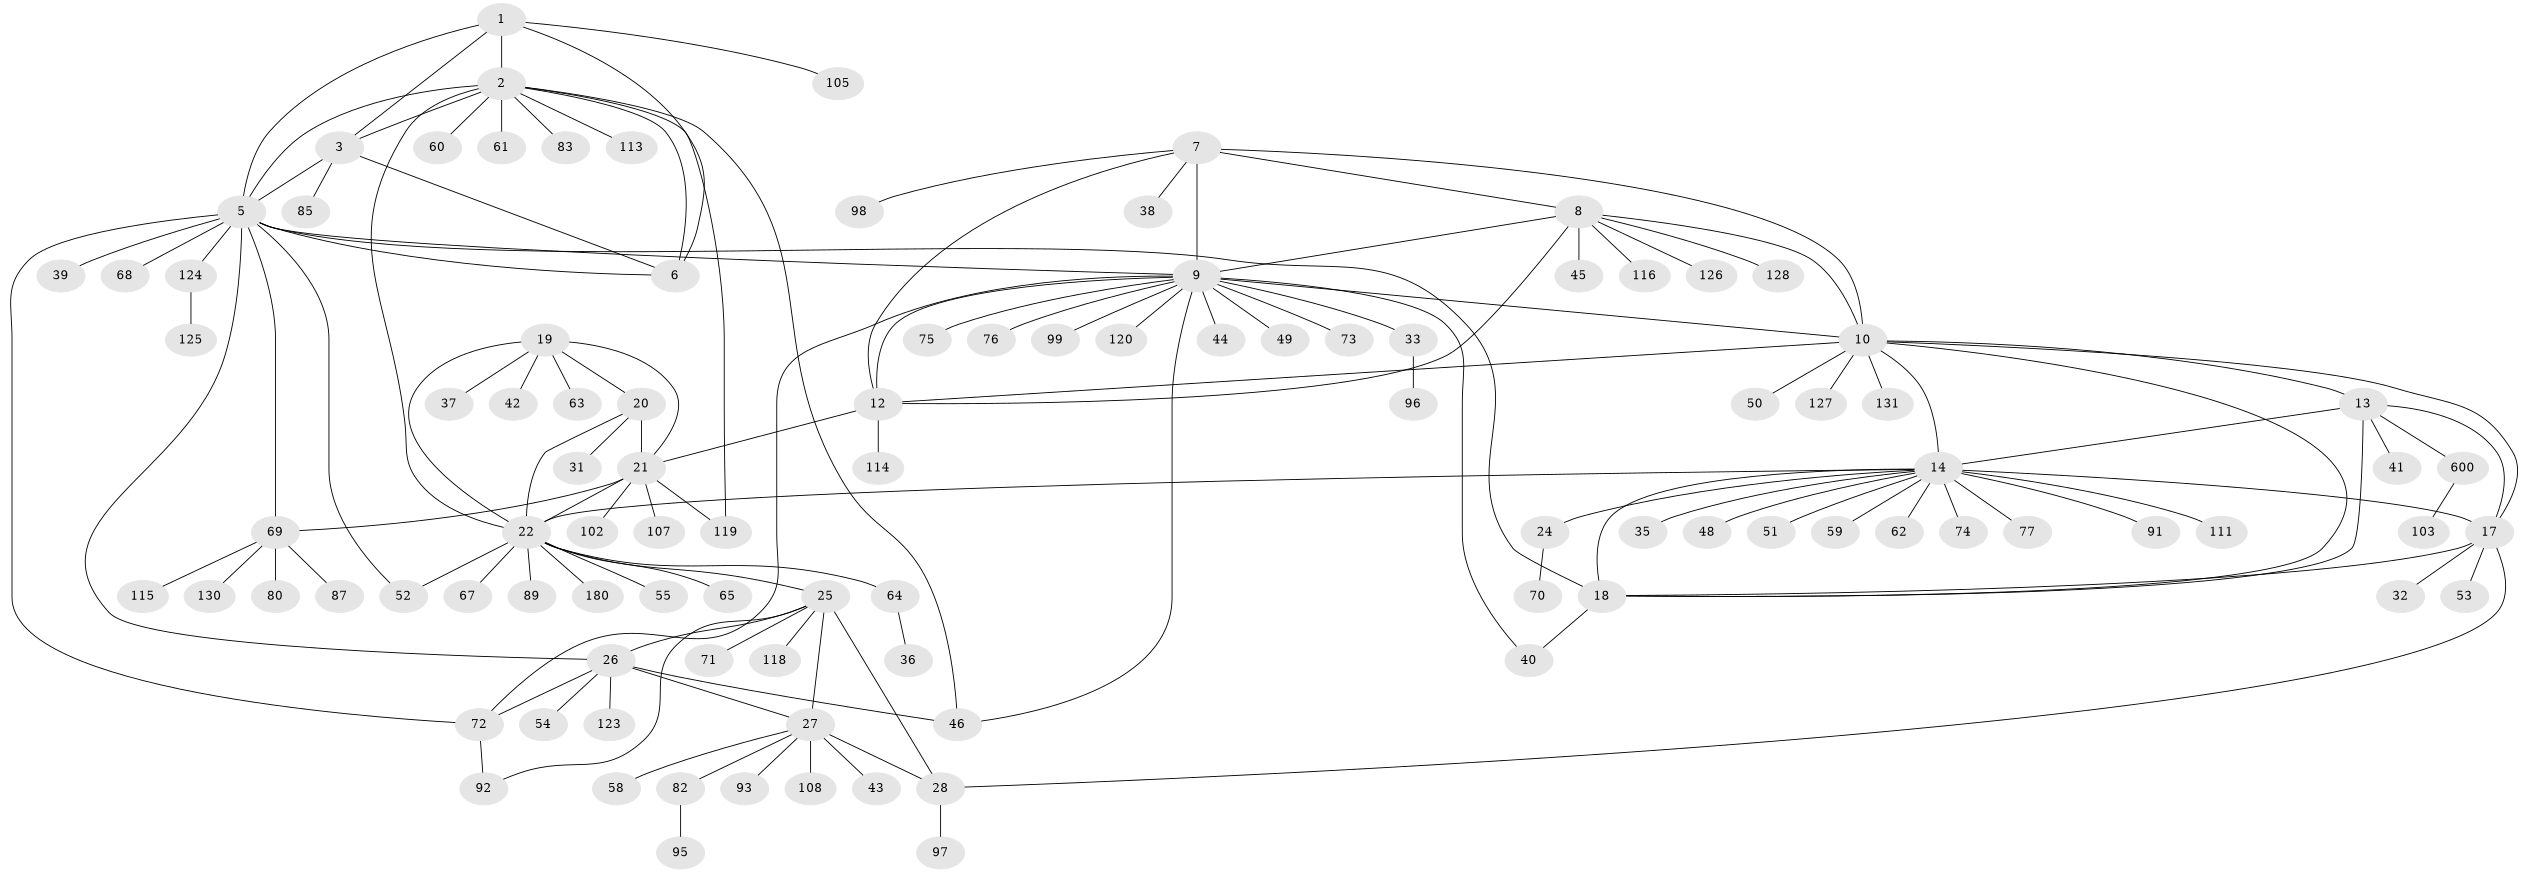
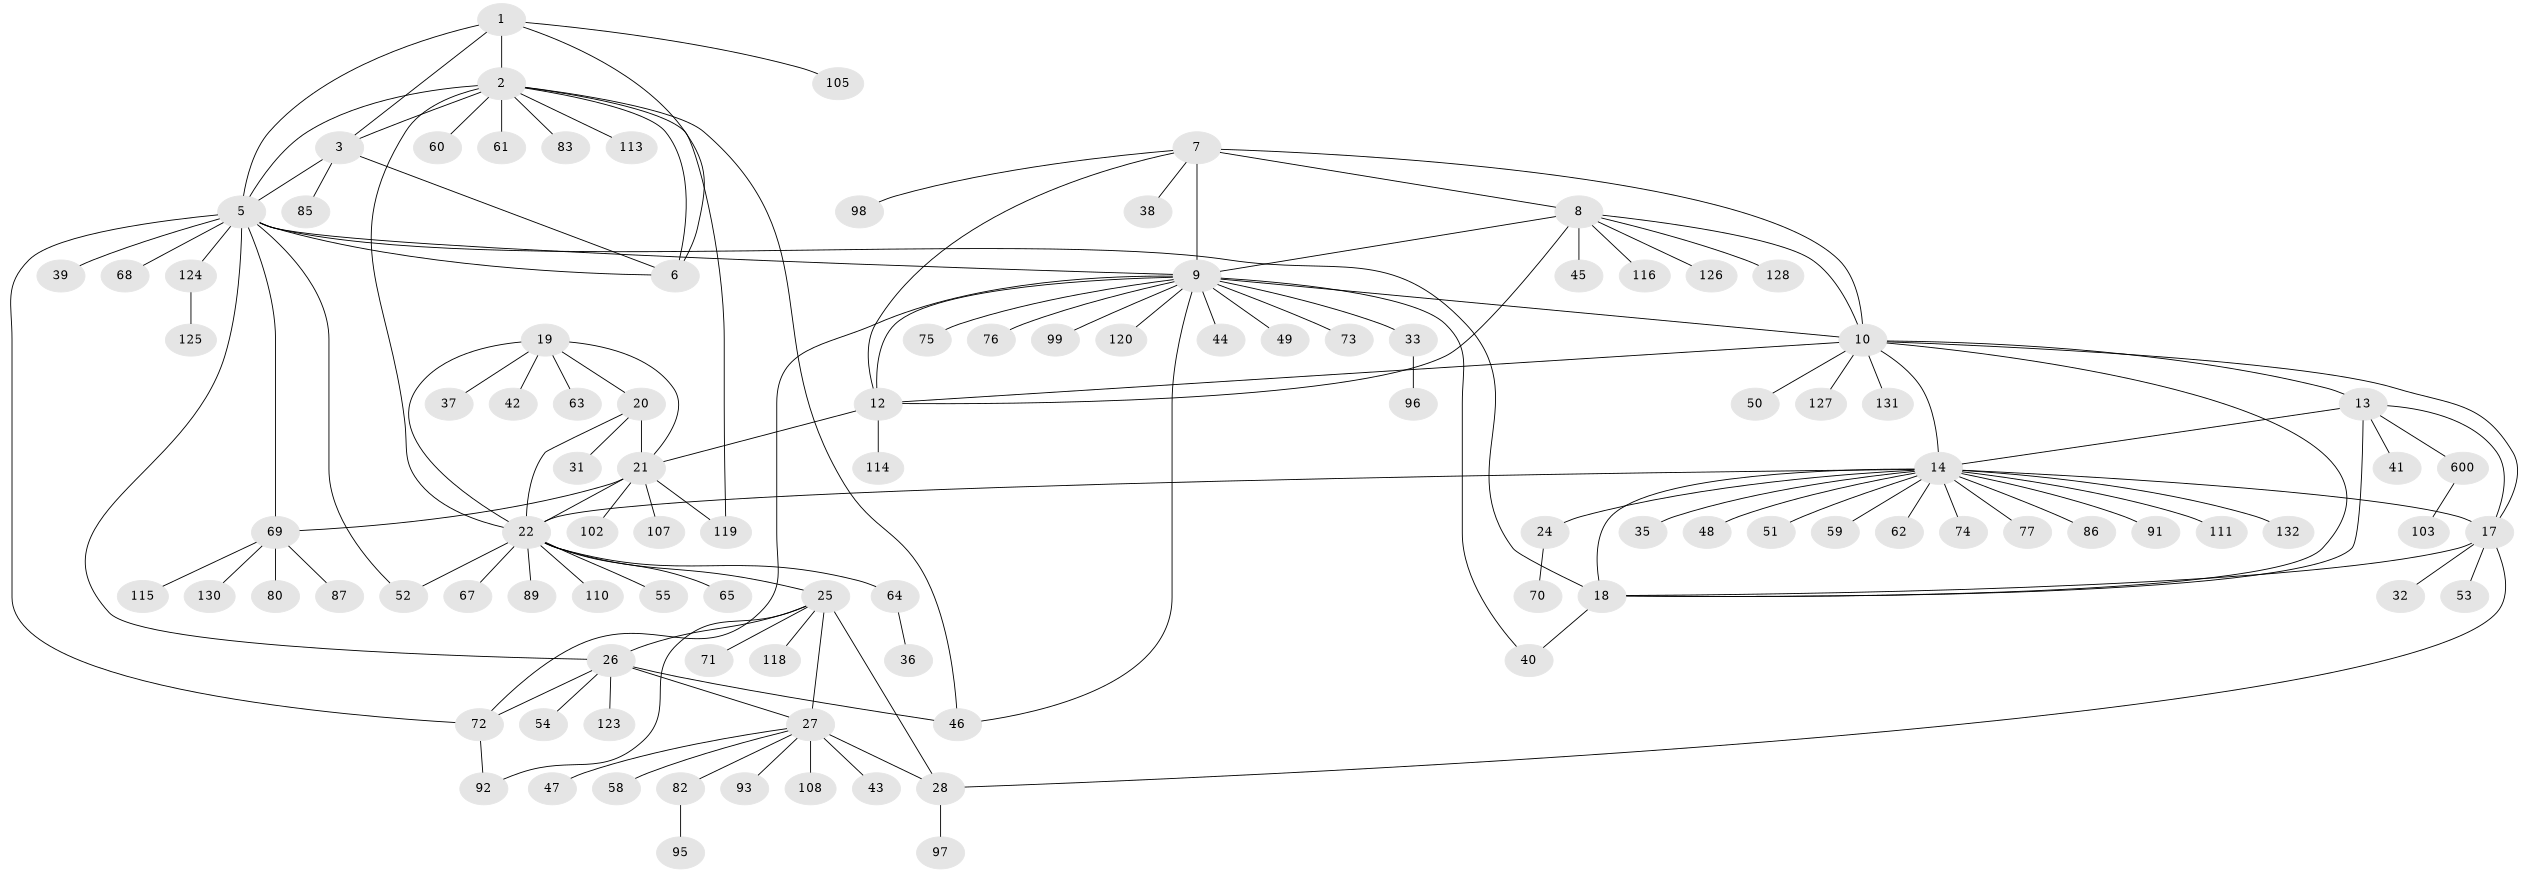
  graph {
    node [color=gray90 style=filled]
    2 [super="+4"]
    3 [super="+66"]
    5 [super="+129"]
    6 [super="+101"]
    22 [super="+24"]
    46
    60
    61
    83
    113
    119
    1
    105
    85
    9 [super="+11"]
    18
    26 [super="+78"]
    39
    52 [super="+94"]
    68
    69 [super="+104"]
    72 [super="+79"]
    124
    25 [super="+29"]
    55
    64
    65
    67 [super="+121"]
    89
-   110 [super="+112" label=180]
+   110 [super="+112"]
    10 [super="+15"]
    12 [super="+88"]
    33
    40
    44
    49
    73
    75
    76
    99
    120
    27 [super="+30"]
    54
    123
    80
    87
    115
    130
    92 [super="+122"]
    125
    7 [super="+57"]
    8
    38
    98
    45
    116
    126
    128
    13 [super="+106"]
    14 [super="+16"]
    17 [super="+90"]
    50
    127
    131
    21 [super="+23"]
    114
    28 [super="+109"]
    97
    96
    41
    n71 [label=600]
    n72 [label=24 super="+56"]
    35
    48
    51
    59
    62
    74
    77
+   86
    91
    111
+   132
    32
    53
    102
    107
    103
    70
    19 [super="+84"]
    20 [super="+81"]
    37
    42 [super="+117"]
    63
    31
    71
    118
    36
    43
+   47
    58
    82
    93
    108
    95
    2 -- 3 [weight=2]
    2 -- 5 [weight=2]
    2 -- 6 [weight=2]
    2 -- 22
    2 -- 46
    2 -- 60
    2 -- 61
    2 -- 83
    2 -- 113
    2 -- 119
    3 -- 5
    3 -- 6
    3 -- 85
    5 -- 6
    5 -- 9
    5 -- 18
    5 -- 26
    5 -- 39
    5 -- 52
    5 -- 68
    5 -- 69
    5 -- 72
    5 -- 124
    22 -- 52
    22 -- 25
    22 -- 55
    22 -- 64
    22 -- 65
    22 -- 67
    22 -- 89
    22 -- 110
    1 -- 2 [weight=2]
    1 -- 3
    1 -- 5
    1 -- 6
    1 -- 105
    9 -- 46
    9 -- 72
    9 -- 10 [weight=2]
    9 -- 12 [weight=2]
    9 -- 33
    9 -- 40
    9 -- 44
    9 -- 49
    9 -- 73
    9 -- 75
    9 -- 76
    9 -- 99
    9 -- 120
    18 -- 40
    26 -- 46
    26 -- 72
    26 -- 27 [weight=2]
    26 -- 54
    26 -- 123
    69 -- 80
    69 -- 87
    69 -- 115
    69 -- 130
    72 -- 92
    124 -- 125
    25 -- 26 [weight=2]
    25 -- 27 [weight=4]
    25 -- 92
    25 -- 28 [weight=2]
    25 -- 71
    25 -- 118
    64 -- 36
    10 -- 18
    10 -- 12
    10 -- 13
    10 -- 14 [weight=2]
    10 -- 17
    10 -- 50
    10 -- 127
    10 -- 131
    12 -- 21
    12 -- 114
    33 -- 96
    27 -- 28 [weight=2]
    27 -- 43
+   27 -- 47
    27 -- 58
    27 -- 82
    27 -- 93
    27 -- 108
    7 -- 9 [weight=2]
    7 -- 10
    7 -- 12
    7 -- 8
    7 -- 38
    7 -- 98
    8 -- 9 [weight=2]
    8 -- 10
    8 -- 12
    8 -- 45
    8 -- 116
    8 -- 126
    8 -- 128
    13 -- 18
    13 -- 14 [weight=2]
    13 -- 17
    13 -- 41
    13 -- n71
    14 -- 22
    14 -- 18 [weight=2]
    14 -- 17 [weight=2]
    14 -- n72
    14 -- 35
    14 -- 48
    14 -- 51
    14 -- 59
    14 -- 62
    14 -- 74
    14 -- 77
+   14 -- 86
    14 -- 91
    14 -- 111
+   14 -- 132
    17 -- 18
    17 -- 28
    17 -- 32
    17 -- 53
    21 -- 22 [weight=4]
    21 -- 119
    21 -- 69
    21 -- 102
    21 -- 107
    28 -- 97
    n71 -- 103
    n72 -- 70
    19 -- 22 [weight=2]
    19 -- 21 [weight=2]
    19 -- 20
    19 -- 37
    19 -- 42
    19 -- 63
    20 -- 22 [weight=2]
    20 -- 21 [weight=2]
    20 -- 31
    82 -- 95
  }
